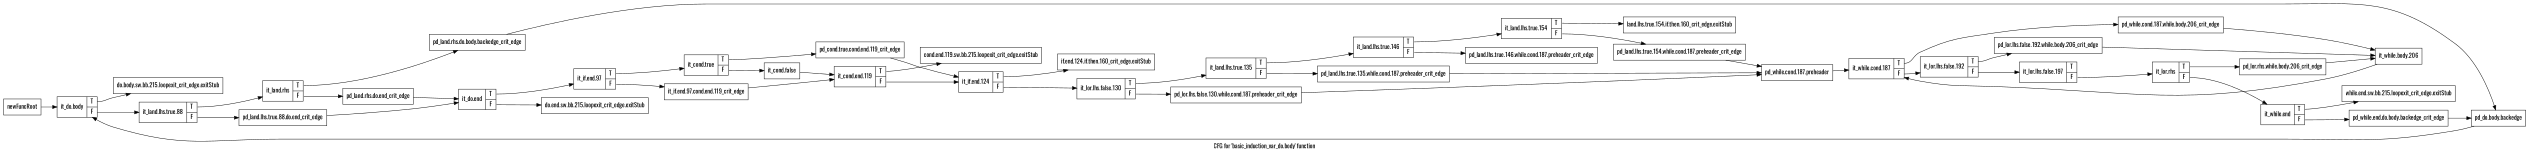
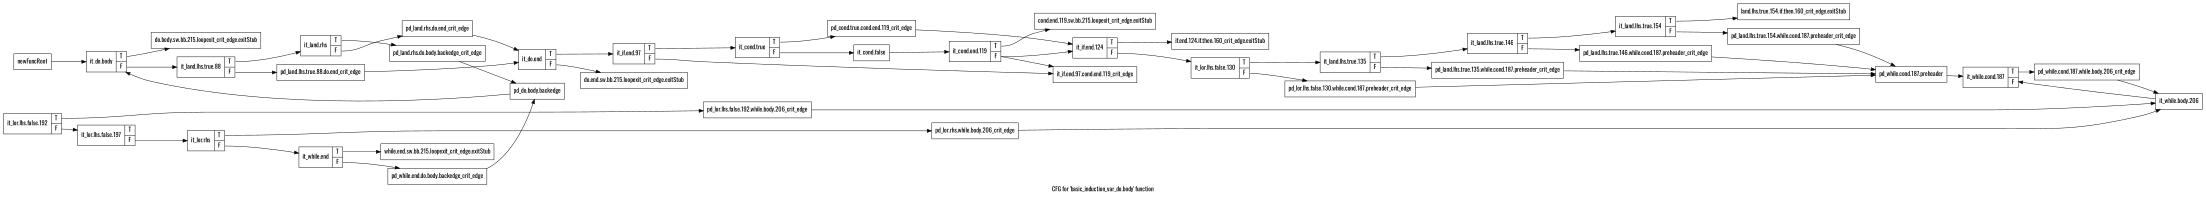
  digraph {
    fontname=Oswald
    label="CFG for 'basic_induction_var_do.body' function"
    rankdir=LR
    node [fontname=Oswald shape=record]
    edge [fontname=Oswald]
    n1 [label="{newFuncRoot}"]
    n2 [label="{it_do.body|{<s0>T|<s1>F}}"]
    n3 [label="{do.body.sw.bb.215.loopexit_crit_edge.exitStub}"]
    n4 [label="{it_land.lhs.true.88|{<s0>T|<s1>F}}"]
    n5 [label="{it_land.rhs|{<s0>T|<s1>F}}"]
    n6 [label="{pd_land.lhs.true.88.do.end_crit_edge}"]
    n7 [label="{do.end.sw.bb.215.loopexit_crit_edge.exitStub}"]
    n8 [label="{cond.end.119.sw.bb.215.loopexit_crit_edge.exitStub}"]
    n9 [label="{if.end.124.if.then.160_crit_edge.exitStub}"]
    n10 [label="{land.lhs.true.154.if.then.160_crit_edge.exitStub}"]
    n11 [label="{while.end.sw.bb.215.loopexit_crit_edge.exitStub}"]
    n12 [label="{pd_land.rhs.do.body.backedge_crit_edge}"]
    n13 [label="{pd_land.rhs.do.end_crit_edge}"]
    n14 [label="{it_do.end|{<s0>T|<s1>F}}"]
    n15 [label="{pd_do.body.backedge}"]
    n16 [label="{it_if.end.97|{<s0>T|<s1>F}}"]
    n17 [label="{it_cond.true|{<s0>T|<s1>F}}"]
    n18 [label="{it_if.end.97.cond.end.119_crit_edge}"]
    n19 [label="{pd_cond.true.cond.end.119_crit_edge}"]
    n20 [label="{it_cond.false}"]
    n21 [label="{it_cond.end.119|{<s0>T|<s1>F}}"]
    n22 [label="{it_if.end.124|{<s0>T|<s1>F}}"]
    n23 [label="{it_lor.lhs.false.130|{<s0>T|<s1>F}}"]
    n24 [label="{it_land.lhs.true.135|{<s0>T|<s1>F}}"]
    n25 [label="{pd_lor.lhs.false.130.while.cond.187.preheader_crit_edge}"]
    n26 [label="{it_land.lhs.true.146|{<s0>T|<s1>F}}"]
    n27 [label="{pd_land.lhs.true.135.while.cond.187.preheader_crit_edge}"]
    n28 [label="{pd_while.cond.187.preheader}"]
    n29 [label="{it_land.lhs.true.154|{<s0>T|<s1>F}}"]
    n30 [label="{pd_land.lhs.true.146.while.cond.187.preheader_crit_edge}"]
    n31 [label="{it_while.cond.187|{<s0>T|<s1>F}}"]
    n32 [label="{pd_while.cond.187.while.body.206_crit_edge}"]
    n33 [label="{it_lor.lhs.false.192|{<s0>T|<s1>F}}"]
    n34 [label="{pd_land.lhs.true.154.while.cond.187.preheader_crit_edge}"]
    n35 [label="{it_while.body.206}"]
    n36 [label="{pd_lor.lhs.false.192.while.body.206_crit_edge}"]
    n37 [label="{it_lor.lhs.false.197|{<s0>T|<s1>F}}"]
    n38 [label="{it_lor.rhs|{<s0>T|<s1>F}}"]
    n39 [label="{pd_lor.rhs.while.body.206_crit_edge}"]
    n40 [label="{it_while.end|{<s0>T|<s1>F}}"]
    n41 [label="{pd_while.end.do.body.backedge_crit_edge}"]
    n1 -> n2
    n2 -> n3 [tailport=s0]
    n2 -> n4 [tailport=s1]
    n4 -> n5 [tailport=s0]
    n4 -> n6 [tailport=s1]
    n5 -> n12 [tailport=s0]
    n5 -> n13 [tailport=s1]
    n6 -> n14
    n12 -> n15
    n13 -> n14
    n14 -> n7 [tailport=s1]
    n14 -> n16 [tailport=s0]
    n15 -> n2
    n16 -> n17 [tailport=s0]
    n16 -> n18 [tailport=s1]
    n17 -> n19 [tailport=s0]
    n17 -> n20 [tailport=s1]
-   n18 -> n21
+   n21 -> n18
    n19 -> n22
    n20 -> n21
    n21 -> n8 [tailport=s0]
    n21 -> n22 [tailport=s1]
    n22 -> n9 [tailport=s0]
    n22 -> n23 [tailport=s1]
    n23 -> n24 [tailport=s0]
    n23 -> n25 [tailport=s1]
    n24 -> n26 [tailport=s0]
    n24 -> n27 [tailport=s1]
    n25 -> n28
    n26 -> n29 [tailport=s0]
    n26 -> n30 [tailport=s1]
    n27 -> n28
    n28 -> n31
    n29 -> n10 [tailport=s0]
    n29 -> n34 [tailport=s1]
+   n30 -> n28
    n31 -> n32 [tailport=s0]
-   n31 -> n33 [tailport=s1]
    n32 -> n35
    n33 -> n36 [tailport=s0]
    n33 -> n37 [tailport=s1]
    n34 -> n28
    n35 -> n31
    n36 -> n35
    n37 -> n38 [tailport=s1]
    n38 -> n39 [tailport=s0]
    n38 -> n40 [tailport=s1]
    n39 -> n35
    n40 -> n11 [tailport=s0]
    n40 -> n41 [tailport=s1]
    n41 -> n15
  }
